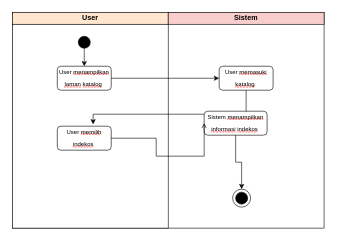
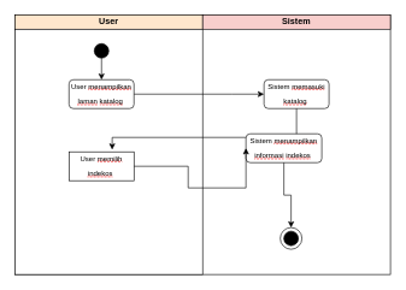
  <mxCell id="0" />
  <mxCell id="1" parent="0" />
  <mxCell id="2" value="" style="group" vertex="1" connectable="0" parent="1"><mxGeometry x="20" y="20" width="520" height="360" as="geometry" /></mxCell>
  <mxCell id="3" value="" style="rounded=0;whiteSpace=wrap;html=1;" parent="2" vertex="1"><mxGeometry width="520" height="360" as="geometry" /></mxCell>
  <mxCell id="4" value="&lt;b&gt;User&lt;/b&gt;" style="rounded=0;whiteSpace=wrap;html=1;fillColor=#ffe6cc;" parent="2" vertex="1"><mxGeometry width="260" height="20" as="geometry" /></mxCell>
  <mxCell id="5" value="&lt;b&gt;Sistem&lt;/b&gt;" style="rounded=0;whiteSpace=wrap;html=1;fillColor=#f8cecc;" parent="2" vertex="1"><mxGeometry x="260" width="260" height="20" as="geometry" /></mxCell>
  <mxCell id="6" value="" style="rounded=0;whiteSpace=wrap;html=1;" parent="2" vertex="1"><mxGeometry y="20" width="260" height="340" as="geometry" /></mxCell>
  <mxCell id="7" value="" style="group" vertex="1" connectable="0" parent="2"><mxGeometry x="75" y="40" width="360" height="220" as="geometry" /></mxCell>
  <mxCell id="8" value="" style="ellipse;whiteSpace=wrap;html=1;aspect=fixed;fillColor=#000000;" vertex="1" parent="7"><mxGeometry x="35" width="20" height="20" as="geometry" /></mxCell>
  <mxCell id="9" value="&lt;font style=&quot;font-size: 10px;&quot;&gt;&lt;span style=&quot;margin: 0px; padding: 0px; user-select: text; -webkit-user-drag: none; -webkit-tap-highlight-color: transparent; text-align: left; background-color: rgb(255, 255, 255); line-height: 20.7px; font-family: Arial, Arial_EmbeddedFont, Arial_MSFontService, sans-serif; font-variant-ligatures: none !important;&quot; class=&quot;TextRun SCXW1067999 BCX0&quot; lang=&quot;EN-GB&quot; data-contrast=&quot;none&quot;&gt;&lt;span style=&quot;margin: 0px; padding: 0px; user-select: text; -webkit-user-drag: none; -webkit-tap-highlight-color: transparent;&quot; class=&quot;NormalTextRun SCXW1067999 BCX0&quot;&gt;User &lt;/span&gt;&lt;span style=&quot;margin: 0px; padding: 0px; user-select: text; -webkit-user-drag: none; -webkit-tap-highlight-color: transparent; background-repeat: repeat-x; background-position: left bottom; background-image: url(&amp;quot;data:image/gif;base64,R0lGODlhBQAEAJECAP////8AAAAAAAAAACH5BAEAAAIALAAAAAAFAAQAAAIIlGAXCCHrTCgAOw==&amp;quot;); border-bottom: 1px solid transparent;&quot; class=&quot;SpellingError SCXW1067999 BCX0&quot;&gt;menampilkan laman&lt;/span&gt;&lt;span style=&quot;margin: 0px; padding: 0px; user-select: text; -webkit-user-drag: none; -webkit-tap-highlight-color: transparent;&quot; class=&quot;NormalTextRun SCXW1067999 BCX0&quot;&gt; &lt;/span&gt;&lt;span style=&quot;margin: 0px; padding: 0px; user-select: text; -webkit-user-drag: none; -webkit-tap-highlight-color: transparent; background-repeat: repeat-x; background-position: left bottom; background-image: url(&amp;quot;data:image/gif;base64,R0lGODlhBQAEAJECAP////8AAAAAAAAAACH5BAEAAAIALAAAAAAFAAQAAAIIlGAXCCHrTCgAOw==&amp;quot;); border-bottom: 1px solid transparent;&quot; class=&quot;SpellingError SCXW1067999 BCX0&quot;&gt;katalog&lt;/span&gt;&lt;/span&gt;&lt;span style=&quot;margin: 0px; padding: 0px; user-select: text; -webkit-user-drag: none; -webkit-tap-highlight-color: transparent; text-align: left; background-color: rgb(255, 255, 255); line-height: 20.7px; font-family: Arial, Arial_EmbeddedFont, Arial_MSFontService, sans-serif;&quot; data-ccp-props=&quot;{&amp;quot;335559685&amp;quot;:317,&amp;quot;335559740&amp;quot;:276,&amp;quot;335559991&amp;quot;:317}&quot; class=&quot;EOP SCXW1067999 BCX0&quot;&gt;&amp;nbsp;&lt;/span&gt;&lt;/font&gt;" style="rounded=1;whiteSpace=wrap;html=1;fillColor=#FFFFFF;" vertex="1" parent="7"><mxGeometry y="50" width="90" height="40" as="geometry" /></mxCell>
  <mxCell id="10" style="edgeStyle=orthogonalEdgeStyle;rounded=0;orthogonalLoop=1;jettySize=auto;html=1;exitX=0.5;exitY=1;exitDx=0;exitDy=0;entryX=0.5;entryY=0;entryDx=0;entryDy=0;fontSize=10;" edge="1" parent="7" source="8" target="9"><mxGeometry relative="1" as="geometry" /></mxCell>
- <mxCell id="11" value="&lt;font style=&quot;font-size: 10px;&quot;&gt;&lt;span style=&quot;margin: 0px; padding: 0px; user-select: text; -webkit-user-drag: none; -webkit-tap-highlight-color: transparent; text-align: left; background-color: rgb(255, 255, 255); line-height: 20.7px; font-family: Arial, Arial_EmbeddedFont, Arial_MSFontService, sans-serif; font-variant-ligatures: none !important;&quot; class=&quot;TextRun SCXW1067999 BCX0&quot; lang=&quot;EN-GB&quot; data-contrast=&quot;none&quot;&gt;&lt;span style=&quot;margin: 0px; padding: 0px; user-select: text; -webkit-user-drag: none; -webkit-tap-highlight-color: transparent;&quot; class=&quot;NormalTextRun SCXW1067999 BCX0&quot;&gt;User &lt;/span&gt;&lt;span style=&quot;margin: 0px; padding: 0px; user-select: text; -webkit-user-drag: none; -webkit-tap-highlight-color: transparent; background-repeat: repeat-x; background-position: left bottom; background-image: url(&amp;quot;data:image/gif;base64,R0lGODlhBQAEAJECAP////8AAAAAAAAAACH5BAEAAAIALAAAAAAFAAQAAAIIlGAXCCHrTCgAOw==&amp;quot;); border-bottom: 1px solid transparent;&quot; class=&quot;SpellingError SCXW1067999 BCX0&quot;&gt;memasuki&lt;/span&gt;&lt;span style=&quot;margin: 0px; padding: 0px; user-select: text; -webkit-user-drag: none; -webkit-tap-highlight-color: transparent;&quot; class=&quot;NormalTextRun SCXW1067999 BCX0&quot;&gt; &lt;/span&gt;&lt;span style=&quot;margin: 0px; padding: 0px; user-select: text; -webkit-user-drag: none; -webkit-tap-highlight-color: transparent; background-repeat: repeat-x; background-position: left bottom; background-image: url(&amp;quot;data:image/gif;base64,R0lGODlhBQAEAJECAP////8AAAAAAAAAACH5BAEAAAIALAAAAAAFAAQAAAIIlGAXCCHrTCgAOw==&amp;quot;); border-bottom: 1px solid transparent;&quot; class=&quot;SpellingError SCXW1067999 BCX0&quot;&gt;katalog&lt;/span&gt;&lt;/span&gt;&lt;span style=&quot;margin: 0px; padding: 0px; user-select: text; -webkit-user-drag: none; -webkit-tap-highlight-color: transparent; text-align: left; background-color: rgb(255, 255, 255); line-height: 20.7px; font-family: Arial, Arial_EmbeddedFont, Arial_MSFontService, sans-serif;&quot; data-ccp-props=&quot;{&amp;quot;335559685&amp;quot;:317,&amp;quot;335559740&amp;quot;:276,&amp;quot;335559991&amp;quot;:317}&quot; class=&quot;EOP SCXW1067999 BCX0&quot;&gt;&amp;nbsp;&lt;/span&gt;&lt;/font&gt;" style="rounded=1;whiteSpace=wrap;html=1;fillColor=#FFFFFF;" vertex="1" parent="7"><mxGeometry x="270" y="50" width="90" height="40" as="geometry" /></mxCell>
+ <mxCell id="11" value="&lt;font style=&quot;font-size: 10px;&quot;&gt;&lt;span style=&quot;margin: 0px; padding: 0px; user-select: text; -webkit-user-drag: none; -webkit-tap-highlight-color: transparent; text-align: left; background-color: rgb(255, 255, 255); line-height: 20.7px; font-family: Arial, Arial_EmbeddedFont, Arial_MSFontService, sans-serif; font-variant-ligatures: none !important;&quot; class=&quot;TextRun SCXW1067999 BCX0&quot; lang=&quot;EN-GB&quot; data-contrast=&quot;none&quot;&gt;&lt;span style=&quot;margin: 0px; padding: 0px; user-select: text; -webkit-user-drag: none; -webkit-tap-highlight-color: transparent;&quot; class=&quot;NormalTextRun SCXW1067999 BCX0&quot;&gt;Sistem &lt;/span&gt;&lt;span style=&quot;margin: 0px; padding: 0px; user-select: text; -webkit-user-drag: none; -webkit-tap-highlight-color: transparent; background-repeat: repeat-x; background-position: left bottom; background-image: url(&amp;quot;data:image/gif;base64,R0lGODlhBQAEAJECAP////8AAAAAAAAAACH5BAEAAAIALAAAAAAFAAQAAAIIlGAXCCHrTCgAOw==&amp;quot;); border-bottom: 1px solid transparent;&quot; class=&quot;SpellingError SCXW1067999 BCX0&quot;&gt;memasuki&lt;/span&gt;&lt;span style=&quot;margin: 0px; padding: 0px; user-select: text; -webkit-user-drag: none; -webkit-tap-highlight-color: transparent;&quot; class=&quot;NormalTextRun SCXW1067999 BCX0&quot;&gt; &lt;/span&gt;&lt;span style=&quot;margin: 0px; padding: 0px; user-select: text; -webkit-user-drag: none; -webkit-tap-highlight-color: transparent; background-repeat: repeat-x; background-position: left bottom; background-image: url(&amp;quot;data:image/gif;base64,R0lGODlhBQAEAJECAP////8AAAAAAAAAACH5BAEAAAIALAAAAAAFAAQAAAIIlGAXCCHrTCgAOw==&amp;quot;); border-bottom: 1px solid transparent;&quot; class=&quot;SpellingError SCXW1067999 BCX0&quot;&gt;katalog&lt;/span&gt;&lt;/span&gt;&lt;span style=&quot;margin: 0px; padding: 0px; user-select: text; -webkit-user-drag: none; -webkit-tap-highlight-color: transparent; text-align: left; background-color: rgb(255, 255, 255); line-height: 20.7px; font-family: Arial, Arial_EmbeddedFont, Arial_MSFontService, sans-serif;&quot; data-ccp-props=&quot;{&amp;quot;335559685&amp;quot;:317,&amp;quot;335559740&amp;quot;:276,&amp;quot;335559991&amp;quot;:317}&quot; class=&quot;EOP SCXW1067999 BCX0&quot;&gt;&amp;nbsp;&lt;/span&gt;&lt;/font&gt;" style="rounded=1;whiteSpace=wrap;html=1;fillColor=#FFFFFF;" vertex="1" parent="7"><mxGeometry x="270" y="50" width="90" height="40" as="geometry" /></mxCell>
  <mxCell id="12" style="edgeStyle=orthogonalEdgeStyle;rounded=0;orthogonalLoop=1;jettySize=auto;html=1;exitX=1;exitY=0.5;exitDx=0;exitDy=0;entryX=0;entryY=0.5;entryDx=0;entryDy=0;fontSize=10;" edge="1" parent="7" source="9" target="11"><mxGeometry relative="1" as="geometry"><Array as="points"><mxPoint x="225" y="70" /><mxPoint x="225" y="70" /></Array></mxGeometry></mxCell>
- <mxCell id="13" value="&lt;font style=&quot;font-size: 10px;&quot;&gt;&lt;span style=&quot;margin: 0px; padding: 0px; user-select: text; -webkit-user-drag: none; -webkit-tap-highlight-color: transparent; text-align: left; background-color: rgb(255, 255, 255); line-height: 20.7px; font-family: Arial, Arial_EmbeddedFont, Arial_MSFontService, sans-serif; font-variant-ligatures: none !important;&quot; class=&quot;TextRun SCXW128498838 BCX0&quot; lang=&quot;EN-GB&quot; data-contrast=&quot;none&quot;&gt;&lt;span style=&quot;margin: 0px; padding: 0px; user-select: text; -webkit-user-drag: none; -webkit-tap-highlight-color: transparent;&quot; class=&quot;NormalTextRun SCXW128498838 BCX0&quot;&gt;User &lt;/span&gt;&lt;span style=&quot;margin: 0px; padding: 0px; user-select: text; -webkit-user-drag: none; -webkit-tap-highlight-color: transparent; background-repeat: repeat-x; background-position: left bottom; background-image: url(&amp;quot;data:image/gif;base64,R0lGODlhBQAEAJECAP////8AAAAAAAAAACH5BAEAAAIALAAAAAAFAAQAAAIIlGAXCCHrTCgAOw==&amp;quot;); border-bottom: 1px solid transparent;&quot; class=&quot;SpellingError SCXW128498838 BCX0&quot;&gt;memilih&lt;/span&gt;&lt;span style=&quot;margin: 0px; padding: 0px; user-select: text; -webkit-user-drag: none; -webkit-tap-highlight-color: transparent;&quot; class=&quot;NormalTextRun SCXW128498838 BCX0&quot;&gt; &lt;/span&gt;&lt;span style=&quot;margin: 0px; padding: 0px; user-select: text; -webkit-user-drag: none; -webkit-tap-highlight-color: transparent; background-repeat: repeat-x; background-position: left bottom; background-image: url(&amp;quot;data:image/gif;base64,R0lGODlhBQAEAJECAP////8AAAAAAAAAACH5BAEAAAIALAAAAAAFAAQAAAIIlGAXCCHrTCgAOw==&amp;quot;); border-bottom: 1px solid transparent;&quot; class=&quot;SpellingError SCXW128498838 BCX0&quot;&gt;indekos&lt;/span&gt;&lt;/span&gt;&lt;span style=&quot;margin: 0px; padding: 0px; user-select: text; -webkit-user-drag: none; -webkit-tap-highlight-color: transparent; text-align: left; background-color: rgb(255, 255, 255); line-height: 20.7px; font-family: Arial, Arial_EmbeddedFont, Arial_MSFontService, sans-serif;&quot; data-ccp-props=&quot;{&amp;quot;335559685&amp;quot;:317,&amp;quot;335559740&amp;quot;:276,&amp;quot;335559991&amp;quot;:317}&quot; class=&quot;EOP SCXW128498838 BCX0&quot;&gt;&amp;nbsp;&lt;/span&gt;&lt;/font&gt;" style="rounded=1;whiteSpace=wrap;html=1;fillColor=#FFFFFF;" vertex="1" parent="7"><mxGeometry y="150" width="90" height="40" as="geometry" /></mxCell>
+ <mxCell id="13" value="&lt;font style=&quot;font-size: 10px;&quot;&gt;&lt;span style=&quot;margin: 0px; padding: 0px; user-select: text; -webkit-user-drag: none; -webkit-tap-highlight-color: transparent; text-align: left; background-color: rgb(255, 255, 255); line-height: 20.7px; font-family: Arial, Arial_EmbeddedFont, Arial_MSFontService, sans-serif; font-variant-ligatures: none !important;&quot; class=&quot;TextRun SCXW128498838 BCX0&quot; lang=&quot;EN-GB&quot; data-contrast=&quot;none&quot;&gt;&lt;span style=&quot;margin: 0px; padding: 0px; user-select: text; -webkit-user-drag: none; -webkit-tap-highlight-color: transparent;&quot; class=&quot;NormalTextRun SCXW128498838 BCX0&quot;&gt;User &lt;/span&gt;&lt;span style=&quot;margin: 0px; padding: 0px; user-select: text; -webkit-user-drag: none; -webkit-tap-highlight-color: transparent; background-repeat: repeat-x; background-position: left bottom; background-image: url(&amp;quot;data:image/gif;base64,R0lGODlhBQAEAJECAP////8AAAAAAAAAACH5BAEAAAIALAAAAAAFAAQAAAIIlGAXCCHrTCgAOw==&amp;quot;); border-bottom: 1px solid transparent;&quot; class=&quot;SpellingError SCXW128498838 BCX0&quot;&gt;memilih&lt;/span&gt;&lt;span style=&quot;margin: 0px; padding: 0px; user-select: text; -webkit-user-drag: none; -webkit-tap-highlight-color: transparent;&quot; class=&quot;NormalTextRun SCXW128498838 BCX0&quot;&gt; &lt;/span&gt;&lt;span style=&quot;margin: 0px; padding: 0px; user-select: text; -webkit-user-drag: none; -webkit-tap-highlight-color: transparent; background-repeat: repeat-x; background-position: left bottom; background-image: url(&amp;quot;data:image/gif;base64,R0lGODlhBQAEAJECAP////8AAAAAAAAAACH5BAEAAAIALAAAAAAFAAQAAAIIlGAXCCHrTCgAOw==&amp;quot;); border-bottom: 1px solid transparent;&quot; class=&quot;SpellingError SCXW128498838 BCX0&quot;&gt;indekos&lt;/span&gt;&lt;/span&gt;&lt;span style=&quot;margin: 0px; padding: 0px; user-select: text; -webkit-user-drag: none; -webkit-tap-highlight-color: transparent; text-align: left; background-color: rgb(255, 255, 255); line-height: 20.7px; font-family: Arial, Arial_EmbeddedFont, Arial_MSFontService, sans-serif;&quot; data-ccp-props=&quot;{&amp;quot;335559685&amp;quot;:317,&amp;quot;335559740&amp;quot;:276,&amp;quot;335559991&amp;quot;:317}&quot; class=&quot;EOP SCXW128498838 BCX0&quot;&gt;&amp;nbsp;&lt;/span&gt;&lt;/font&gt;" style="whiteSpace=wrap;html=1;fillColor=#FFFFFF;rounded=0;" vertex="1" parent="7"><mxGeometry y="150" width="90" height="40" as="geometry" /></mxCell>
  <mxCell id="14" style="edgeStyle=orthogonalEdgeStyle;rounded=0;orthogonalLoop=1;jettySize=auto;html=1;exitX=0.5;exitY=1;exitDx=0;exitDy=0;entryX=0.664;entryY=-0.076;entryDx=0;entryDy=0;entryPerimeter=0;fontSize=10;" edge="1" parent="7" source="11" target="13"><mxGeometry relative="1" as="geometry"><Array as="points"><mxPoint x="315" y="130" /><mxPoint x="60" y="130" /></Array></mxGeometry></mxCell>
  <mxCell id="15" value="&lt;font style=&quot;font-size: 10px;&quot;&gt;&lt;span style=&quot;margin: 0px; padding: 0px; user-select: text; -webkit-user-drag: none; -webkit-tap-highlight-color: transparent; text-align: left; background-color: rgb(255, 255, 255); line-height: 20.7px; font-family: Arial, Arial_EmbeddedFont, Arial_MSFontService, sans-serif; font-variant-ligatures: none !important;&quot; class=&quot;TextRun SCXW161692829 BCX0&quot; lang=&quot;EN-GB&quot; data-contrast=&quot;none&quot;&gt;&lt;span style=&quot;margin: 0px; padding: 0px; user-select: text; -webkit-user-drag: none; -webkit-tap-highlight-color: transparent;&quot; class=&quot;NormalTextRun SCXW161692829 BCX0&quot;&gt;Sistem&lt;/span&gt;&lt;span style=&quot;margin: 0px; padding: 0px; user-select: text; -webkit-user-drag: none; -webkit-tap-highlight-color: transparent;&quot; class=&quot;NormalTextRun SCXW161692829 BCX0&quot;&gt; &lt;/span&gt;&lt;span style=&quot;margin: 0px; padding: 0px; user-select: text; -webkit-user-drag: none; -webkit-tap-highlight-color: transparent; background-repeat: repeat-x; background-position: left bottom; background-image: url(&amp;quot;data:image/gif;base64,R0lGODlhBQAEAJECAP////8AAAAAAAAAACH5BAEAAAIALAAAAAAFAAQAAAIIlGAXCCHrTCgAOw==&amp;quot;); border-bottom: 1px solid transparent;&quot; class=&quot;SpellingError SCXW161692829 BCX0&quot;&gt;menampilkan&lt;/span&gt;&lt;span style=&quot;margin: 0px; padding: 0px; user-select: text; -webkit-user-drag: none; -webkit-tap-highlight-color: transparent;&quot; class=&quot;NormalTextRun SCXW161692829 BCX0&quot;&gt; &lt;/span&gt;&lt;span style=&quot;margin: 0px; padding: 0px; user-select: text; -webkit-user-drag: none; -webkit-tap-highlight-color: transparent; background-repeat: repeat-x; background-position: left bottom; background-image: url(&amp;quot;data:image/gif;base64,R0lGODlhBQAEAJECAP////8AAAAAAAAAACH5BAEAAAIALAAAAAAFAAQAAAIIlGAXCCHrTCgAOw==&amp;quot;); border-bottom: 1px solid transparent;&quot; class=&quot;SpellingError SCXW161692829 BCX0&quot;&gt;informasi&lt;/span&gt;&lt;span style=&quot;margin: 0px; padding: 0px; user-select: text; -webkit-user-drag: none; -webkit-tap-highlight-color: transparent;&quot; class=&quot;NormalTextRun SCXW161692829 BCX0&quot;&gt; &lt;/span&gt;&lt;span style=&quot;margin: 0px; padding: 0px; user-select: text; -webkit-user-drag: none; -webkit-tap-highlight-color: transparent; background-repeat: repeat-x; background-position: left bottom; background-image: url(&amp;quot;data:image/gif;base64,R0lGODlhBQAEAJECAP////8AAAAAAAAAACH5BAEAAAIALAAAAAAFAAQAAAIIlGAXCCHrTCgAOw==&amp;quot;); border-bottom: 1px solid transparent;&quot; class=&quot;SpellingError SCXW161692829 BCX0&quot;&gt;indekos&lt;/span&gt;&lt;/span&gt;&lt;span style=&quot;margin: 0px; padding: 0px; user-select: text; -webkit-user-drag: none; -webkit-tap-highlight-color: transparent; text-align: left; background-color: rgb(255, 255, 255); line-height: 20.7px; font-family: Arial, Arial_EmbeddedFont, Arial_MSFontService, sans-serif;&quot; data-ccp-props=&quot;{&amp;quot;335559740&amp;quot;:276}&quot; class=&quot;EOP SCXW161692829 BCX0&quot;&gt;&amp;nbsp;&lt;/span&gt;&lt;/font&gt;" style="rounded=1;whiteSpace=wrap;html=1;fillColor=#FFFFFF;" vertex="1" parent="7"><mxGeometry x="245" y="125" width="105" height="40" as="geometry" /></mxCell>
- <mxCell id="16" style="edgeStyle=orthogonalEdgeStyle;rounded=0;orthogonalLoop=1;jettySize=auto;html=1;exitX=1;exitY=0.5;exitDx=0;exitDy=0;entryX=0;entryY=0.5;entryDx=0;entryDy=0;fontSize=10;endArrow=open;" edge="1" parent="7" source="13" target="15"><mxGeometry relative="1" as="geometry"><Array as="points"><mxPoint x="165" y="170" /><mxPoint x="165" y="200" /></Array></mxGeometry></mxCell>
+ <mxCell id="16" style="edgeStyle=orthogonalEdgeStyle;rounded=0;orthogonalLoop=1;jettySize=auto;html=1;exitX=1;exitY=0.5;exitDx=0;exitDy=0;entryX=0;entryY=0.5;entryDx=0;entryDy=0;fontSize=10;" edge="1" parent="7" source="13" target="15"><mxGeometry relative="1" as="geometry"><Array as="points"><mxPoint x="165" y="170" /><mxPoint x="165" y="200" /></Array></mxGeometry></mxCell>
  <mxCell id="17" value="" style="ellipse;whiteSpace=wrap;html=1;aspect=fixed;fillColor=#000000;" vertex="1" parent="2"><mxGeometry x="372.5" y="300" width="20" height="20" as="geometry" /></mxCell>
  <mxCell id="18" value="" style="ellipse;whiteSpace=wrap;html=1;aspect=fixed;fillColor=none;strokeColor=default;" vertex="1" parent="2"><mxGeometry x="367.5" y="295" width="30" height="30" as="geometry" /></mxCell>
  <mxCell id="19" style="edgeStyle=orthogonalEdgeStyle;rounded=0;orthogonalLoop=1;jettySize=auto;html=1;exitX=0.5;exitY=1;exitDx=0;exitDy=0;fontSize=10;" edge="1" parent="2" source="15" target="18"><mxGeometry relative="1" as="geometry" /></mxCell>
